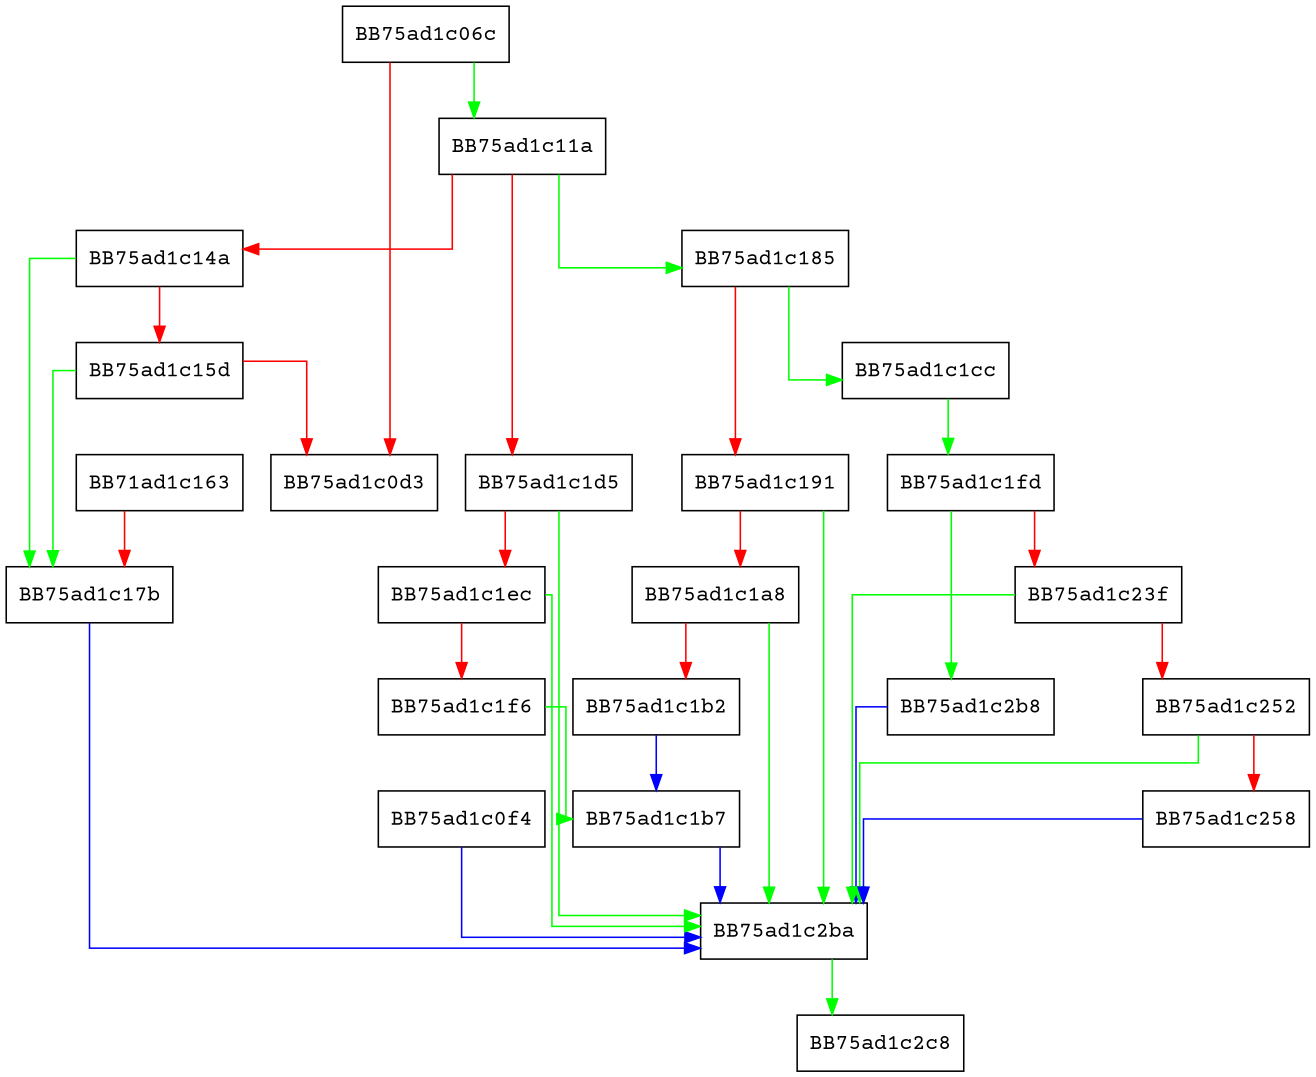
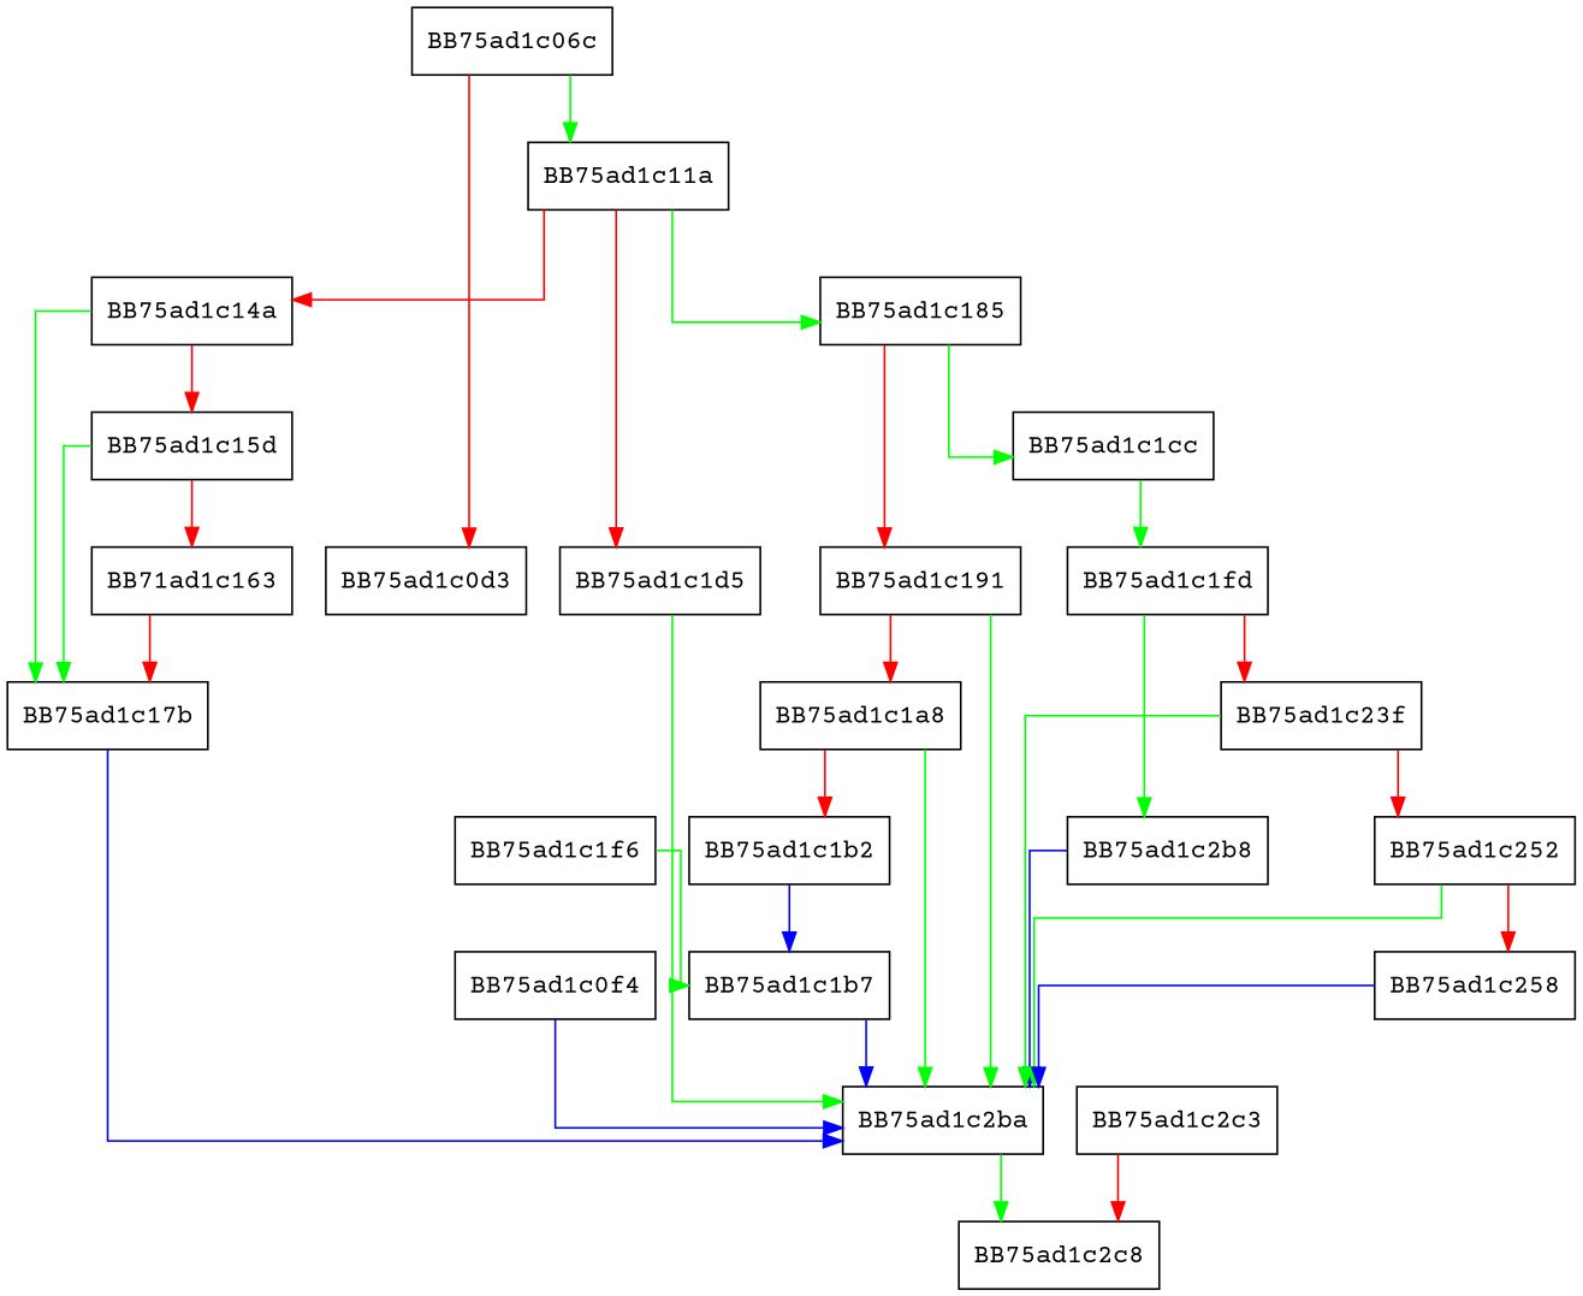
  digraph {
    fontname="Courier Prime"
    splines=ortho
    node [fontname="Courier Prime" shape=box]
    edge [color=green fontname="Courier Prime"]
    BB75ad1c06c
    BB75ad1c11a
    BB75ad1c0d3
    BB75ad1c185
    BB75ad1c14a
    BB75ad1c1d5
    BB75ad1c1cc
    BB75ad1c191
    BB75ad1c17b
    BB75ad1c15d
    BB75ad1c2ba
    BB75ad1c2c8
+   BB75ad1c2c3
    BB75ad1c0f4
    BB75ad1c1fd
    BB75ad1c1a8
    n17 [label=BB71ad1c163]
    BB75ad1c2b8
    BB75ad1c23f
-   BB75ad1c1ec
    BB75ad1c1b2
    BB75ad1c1b7
    BB75ad1c252
    BB75ad1c1f6
    BB75ad1c258
    BB75ad1c06c -> BB75ad1c11a
    BB75ad1c06c -> BB75ad1c0d3 [color=red]
    BB75ad1c11a -> BB75ad1c185
    BB75ad1c11a -> BB75ad1c14a [color=red]
    BB75ad1c11a -> BB75ad1c1d5 [color=red]
    BB75ad1c185 -> BB75ad1c1cc
    BB75ad1c185 -> BB75ad1c191 [color=red]
    BB75ad1c14a -> BB75ad1c17b
    BB75ad1c14a -> BB75ad1c15d [color=red]
    BB75ad1c1d5 -> BB75ad1c2ba
-   BB75ad1c1d5 -> BB75ad1c1ec [color=red]
    BB75ad1c1cc -> BB75ad1c1fd
    BB75ad1c191 -> BB75ad1c2ba
    BB75ad1c191 -> BB75ad1c1a8 [color=red]
    BB75ad1c17b -> BB75ad1c2ba [color=blue]
    BB75ad1c15d -> BB75ad1c17b
-   BB75ad1c15d -> BB75ad1c0d3 [color=red]
+   BB75ad1c15d -> n17 [color=red]
    BB75ad1c2ba -> BB75ad1c2c8
+   BB75ad1c2c3 -> BB75ad1c2c8 [color=red]
    BB75ad1c0f4 -> BB75ad1c2ba [color=blue]
    BB75ad1c1fd -> BB75ad1c2b8
    BB75ad1c1fd -> BB75ad1c23f [color=red]
    BB75ad1c1a8 -> BB75ad1c2ba
    BB75ad1c1a8 -> BB75ad1c1b2 [color=red]
    n17 -> BB75ad1c17b [color=red]
    BB75ad1c2b8 -> BB75ad1c2ba [color=blue]
    BB75ad1c23f -> BB75ad1c2ba
    BB75ad1c23f -> BB75ad1c252 [color=red]
-   BB75ad1c1ec -> BB75ad1c2ba
-   BB75ad1c1ec -> BB75ad1c1f6 [color=red]
    BB75ad1c1b2 -> BB75ad1c1b7 [color=blue]
    BB75ad1c1b7 -> BB75ad1c2ba [color=blue]
    BB75ad1c252 -> BB75ad1c2ba
    BB75ad1c252 -> BB75ad1c258 [color=red]
    BB75ad1c1f6 -> BB75ad1c1b7
    BB75ad1c258 -> BB75ad1c2ba [color=blue]
  }
